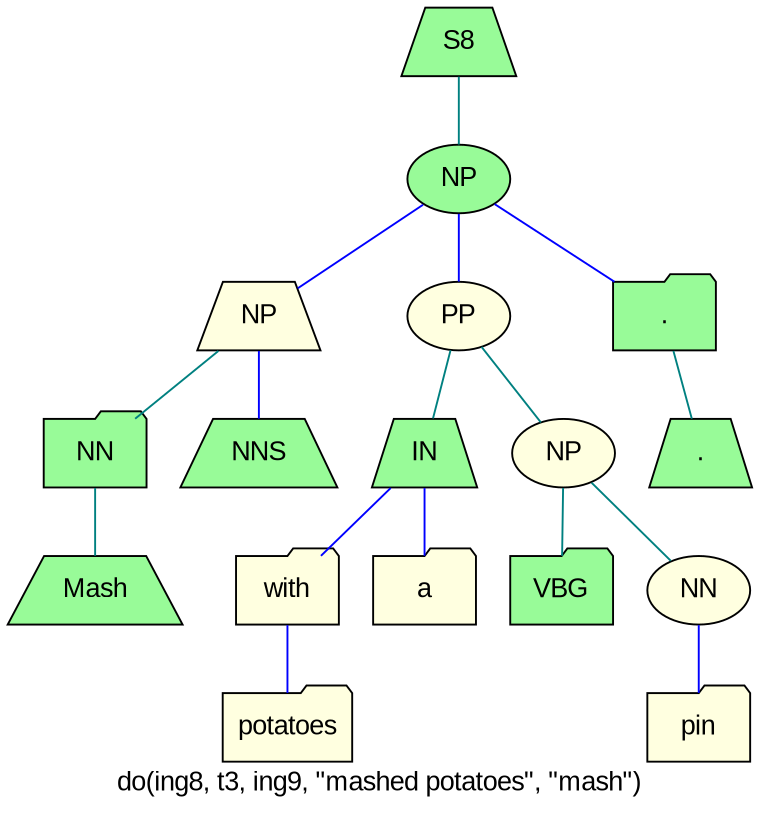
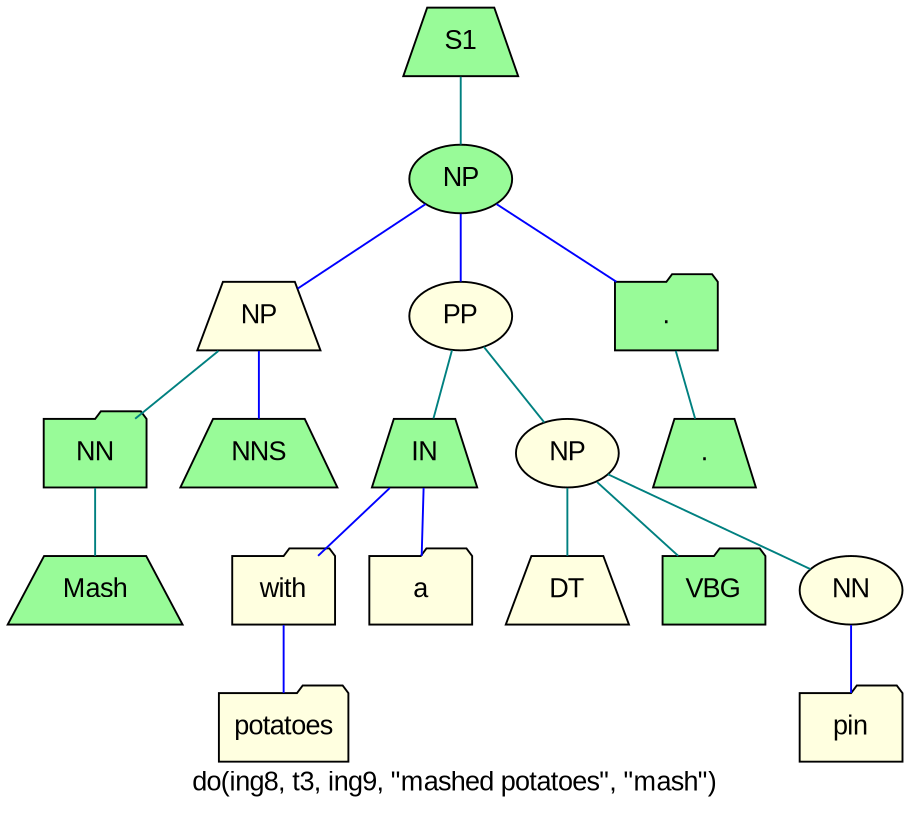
  graph {
    fontname="Liberation Sans"
    label="do(ing8, t3, ing9, \"mashed potatoes\", \"mash\")"
    node [fillcolor=palegreen fontname="Liberation Sans" shape=trapezium style=filled]
    edge [color=teal fontname="Liberation Sans"]
-   n1 [label=S8]
+   n1 [label=S1]
    n2 [label=NP shape=ellipse]
    n3 [fillcolor=lightyellow label=NP]
    n4 [fillcolor=lightyellow label=PP shape=ellipse]
    n5 [label="." shape=folder]
    n6 [label=NN shape=folder]
    n7 [label=NNS]
    n8 [label=IN]
    n9 [fillcolor=lightyellow label=NP shape=ellipse]
    n10 [label="."]
    n11 [label=Mash]
    n12 [fillcolor=lightyellow label=potatoes shape=folder]
    n13 [fillcolor=lightyellow label=with shape=folder]
    n14 [fillcolor=lightyellow label=a shape=folder]
+   n15 [fillcolor=lightyellow label=DT]
    n16 [label=VBG shape=folder]
    n17 [fillcolor=lightyellow label=NN shape=ellipse]
    n18 [fillcolor=lightyellow label=pin shape=folder]
    n1 -- n2
    n2 -- n3 [color=blue]
    n2 -- n4 [color=blue]
    n2 -- n5 [color=blue]
    n3 -- n6
    n3 -- n7 [color=blue]
    n4 -- n8
    n4 -- n9
    n5 -- n10
    n6 -- n11
    n8 -- n13 [color=blue]
    n8 -- n14 [color=blue]
+   n9 -- n15
    n9 -- n16
    n9 -- n17
    n13 -- n12 [color=blue]
    n17 -- n18 [color=blue]
  }
